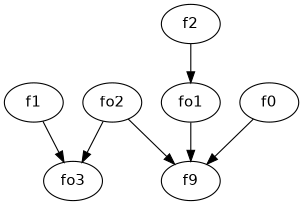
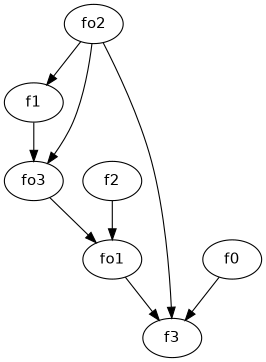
  strict digraph {
    fontname="DejaVu Sans"
    node [fontname="DejaVu Sans"]
    edge [fontname="DejaVu Sans" weight=2]
    f1
    fo3
    fo1
    f2
    fo2
-   f3 [label=f9]
+   f3
    n7 [label=f0]
    f1 -> fo3
+   fo3 -> fo1
    fo1 -> f3
    f2 -> fo1
+   fo2 -> f1
    fo2 -> fo3
    fo2 -> f3
    n7 -> f3
  }
